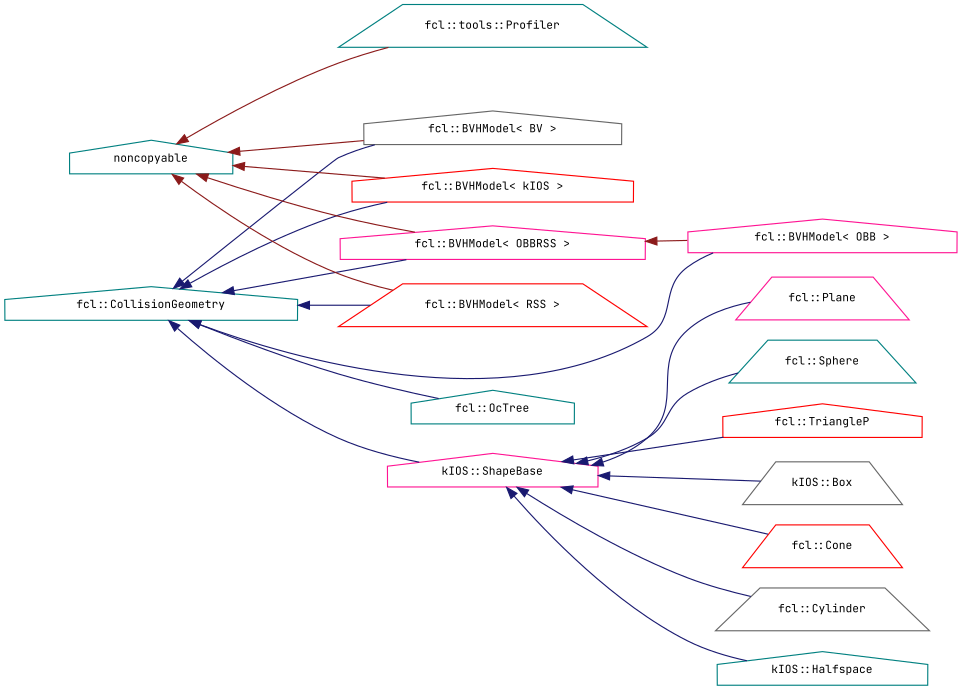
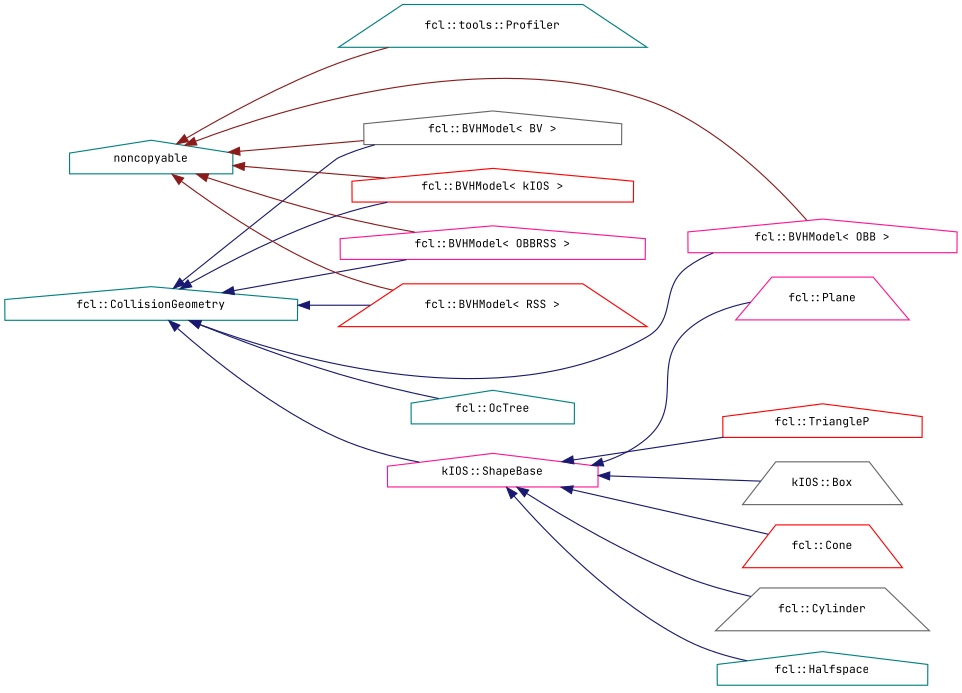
  digraph {
    fontname="JetBrains Mono"
    rankdir=LR
    node [color=teal fillcolor=white fontname="JetBrains Mono" fontsize=10 shape=house style=filled]
    edge [color=midnightblue dir=back fontname="JetBrains Mono" fontsize=10 labelfontname=FreeSans labelfontsize=10 style=solid]
    n1 [height=0.2 label="fcl::CollisionGeometry" width=0.4]
    n2 [color=red height=0.2 label="fcl::BVHModel\< kIOS \>" width=0.4]
    n3 [color=deeppink height=0.2 label="fcl::BVHModel\< OBB \>" width=0.4]
    n4 [color=deeppink height=0.2 label="fcl::BVHModel\< OBBRSS \>" width=0.4]
    n5 [color=red height=0.2 label="fcl::BVHModel\< RSS \>" shape=trapezium width=0.4]
    n6 [color=gray40 height=0.2 label="fcl::BVHModel\< BV \>" width=0.4]
    n7 [height=0.2 label="fcl::OcTree" width=0.4]
    n8 [color=deeppink height=0.2 label="kIOS::ShapeBase" width=0.4]
    n9 [color=gray40 height=0.2 label="kIOS::Box" shape=trapezium width=0.4]
    n10 [color=red height=0.2 label="fcl::Cone" shape=trapezium width=0.4]
    n11 [color=gray40 height=0.2 label="fcl::Cylinder" shape=trapezium width=0.4]
-   n12 [height=0.2 label="kIOS::Halfspace" width=0.4]
+   n12 [height=0.2 label="fcl::Halfspace" width=0.4]
    n13 [color=deeppink height=0.2 label="fcl::Plane" shape=trapezium width=0.4]
-   n14 [height=0.2 label="fcl::Sphere" shape=trapezium width=0.4]
    n15 [color=red height=0.2 label="fcl::TriangleP" width=0.4]
    n16 [height=0.2 label=noncopyable width=0.4]
    n17 [height=0.2 label="fcl::tools::Profiler" shape=trapezium width=0.4]
    n1 -> n2
    n1 -> n3
    n1 -> n4
    n1 -> n5
    n1 -> n6
    n1 -> n7
    n1 -> n8
    n8 -> n9
    n8 -> n10
    n8 -> n11
    n8 -> n12
    n8 -> n13
-   n8 -> n14
    n8 -> n15
    n16 -> n2 [color=firebrick4]
-   n4 -> n3 [color=firebrick4]
+   n16 -> n3 [color=firebrick4]
    n16 -> n4 [color=firebrick4]
    n16 -> n5 [color=firebrick4]
    n16 -> n6 [color=firebrick4]
    n16 -> n17 [color=firebrick4]
  }
